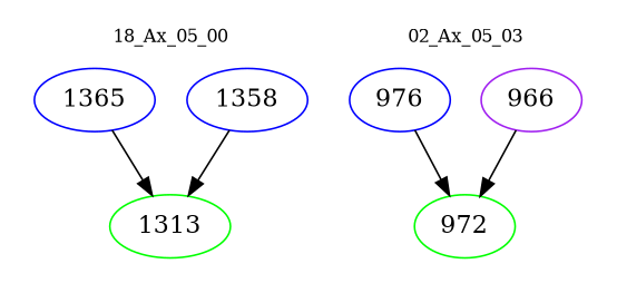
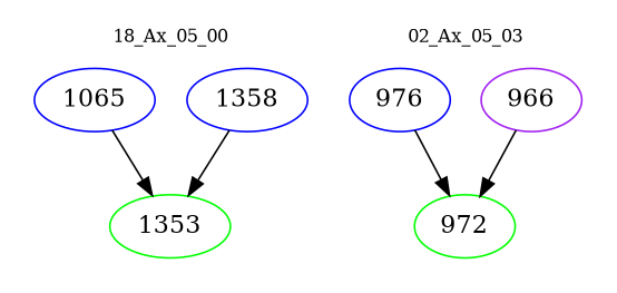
  digraph {
    node [color=blue]
    edge [color=black]
    n1 [label=1358]
-   n2 [color=green label=1313]
-   n3 [label=1365]
+   n2 [color=green label=1353]
+   n3 [label=1065]
    n4 [color=purple label=966]
    n5 [color=green label=972]
    n6 [label=976]
    subgraph cluster_1 {
      color=white
      fontsize=10
      label="18_Ax_05_00"
      n1
      n2
      n3
    }
    subgraph cluster_2 {
      color=white
      fontsize=10
      label="02_Ax_05_03"
      n4
      n5
      n6
    }
    n1 -> n2
    n3 -> n2
    n4 -> n5
    n6 -> n5
  }
